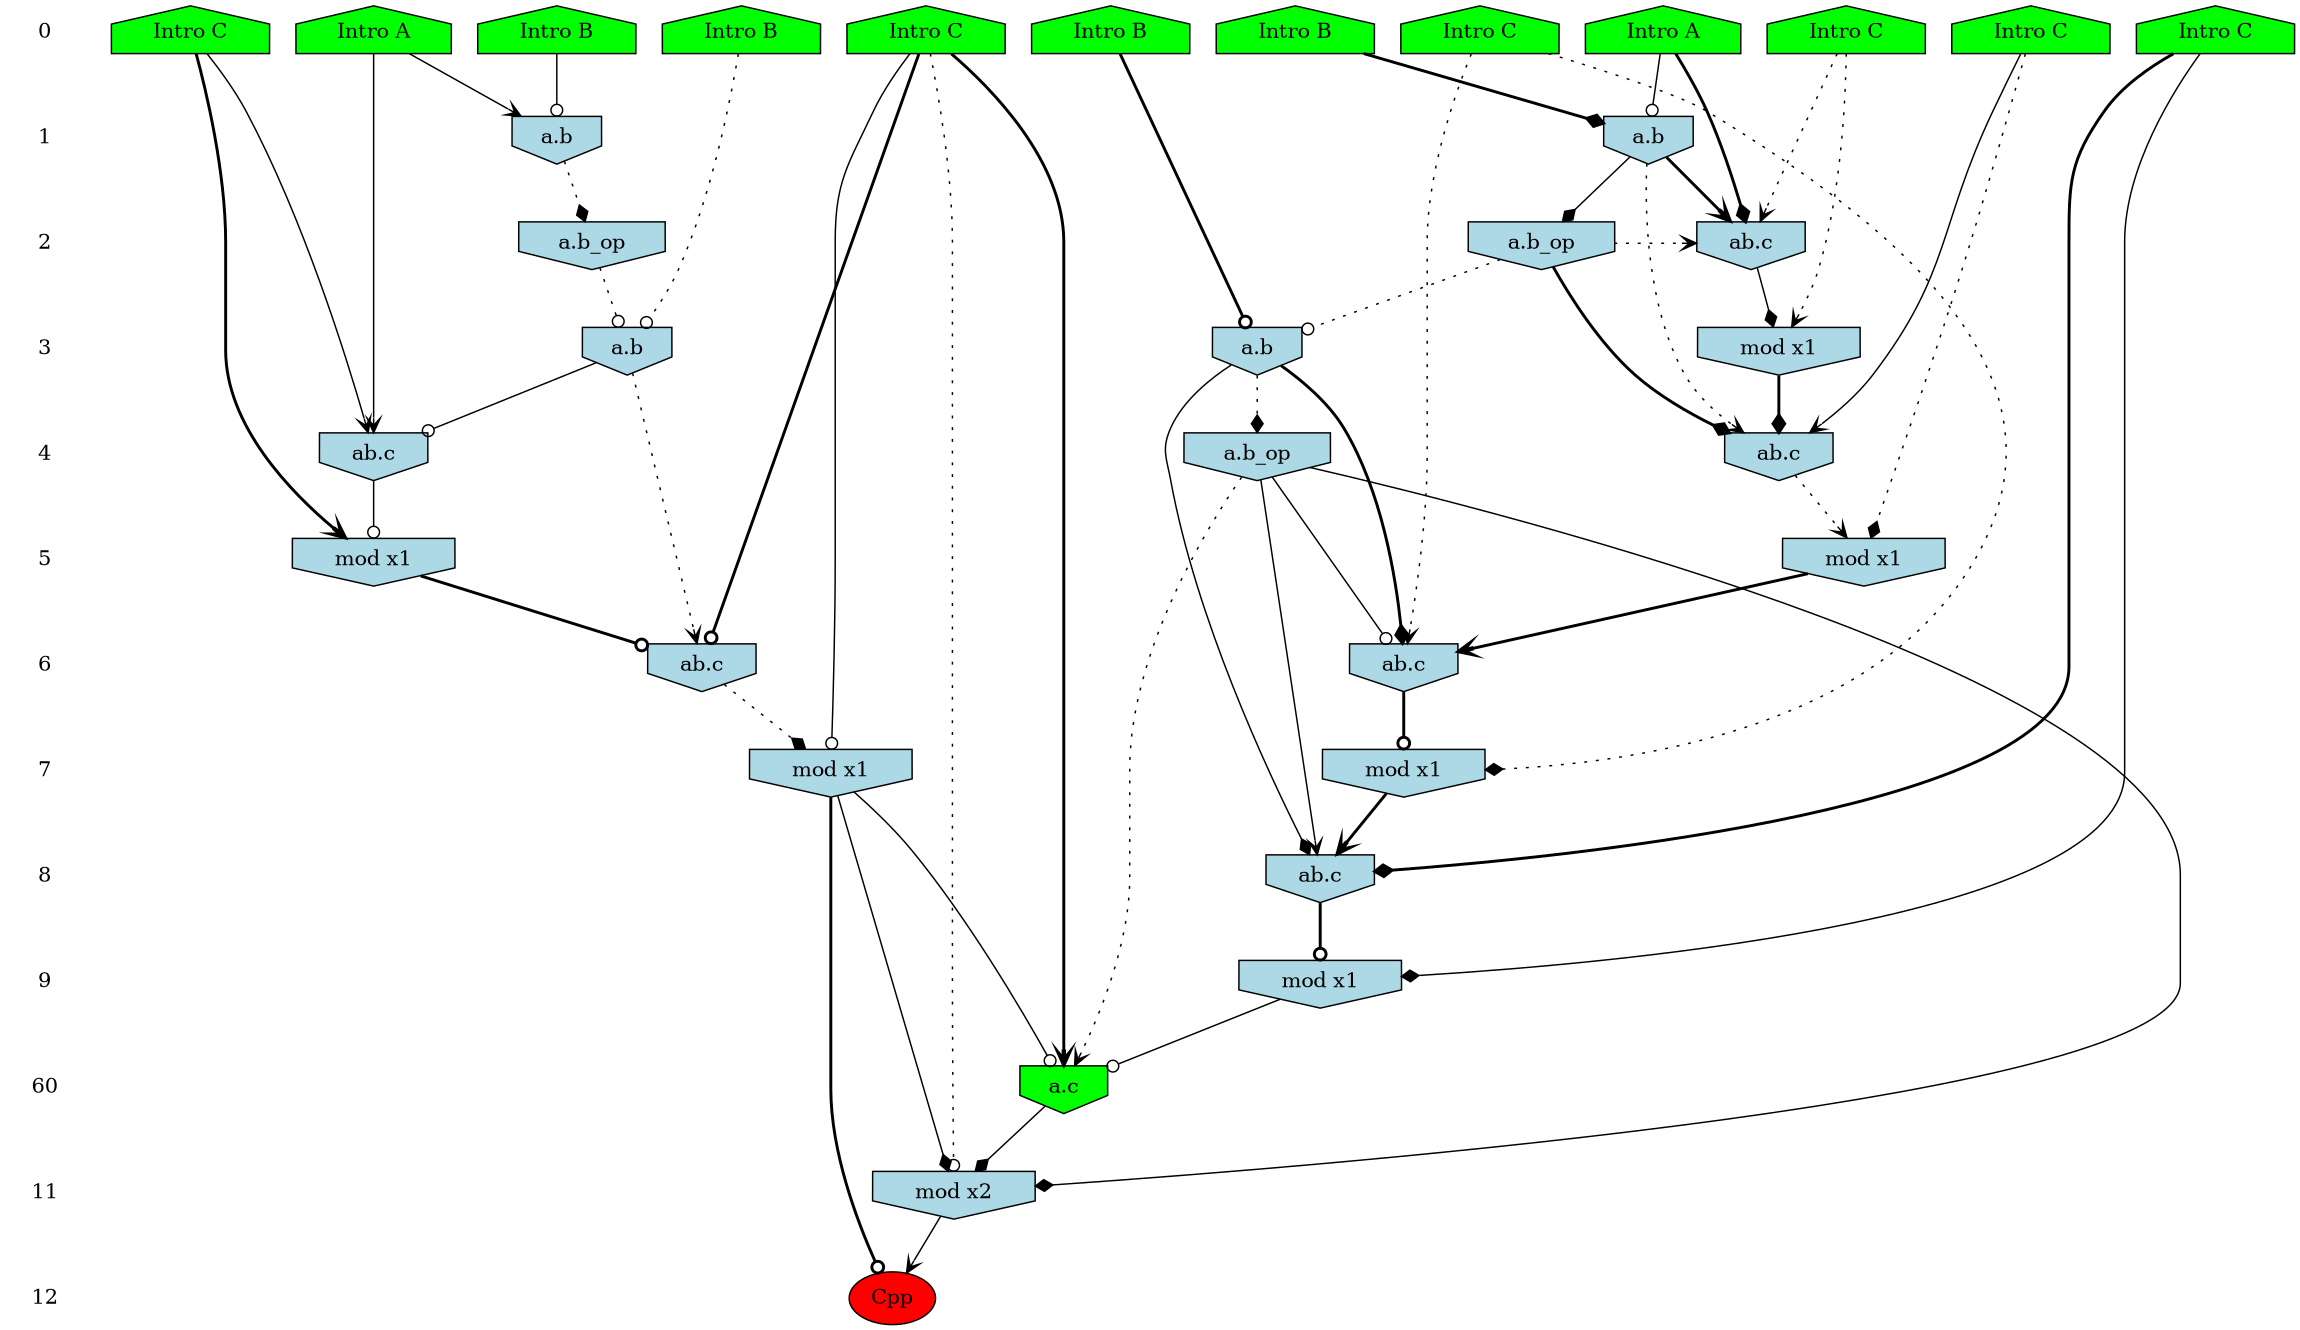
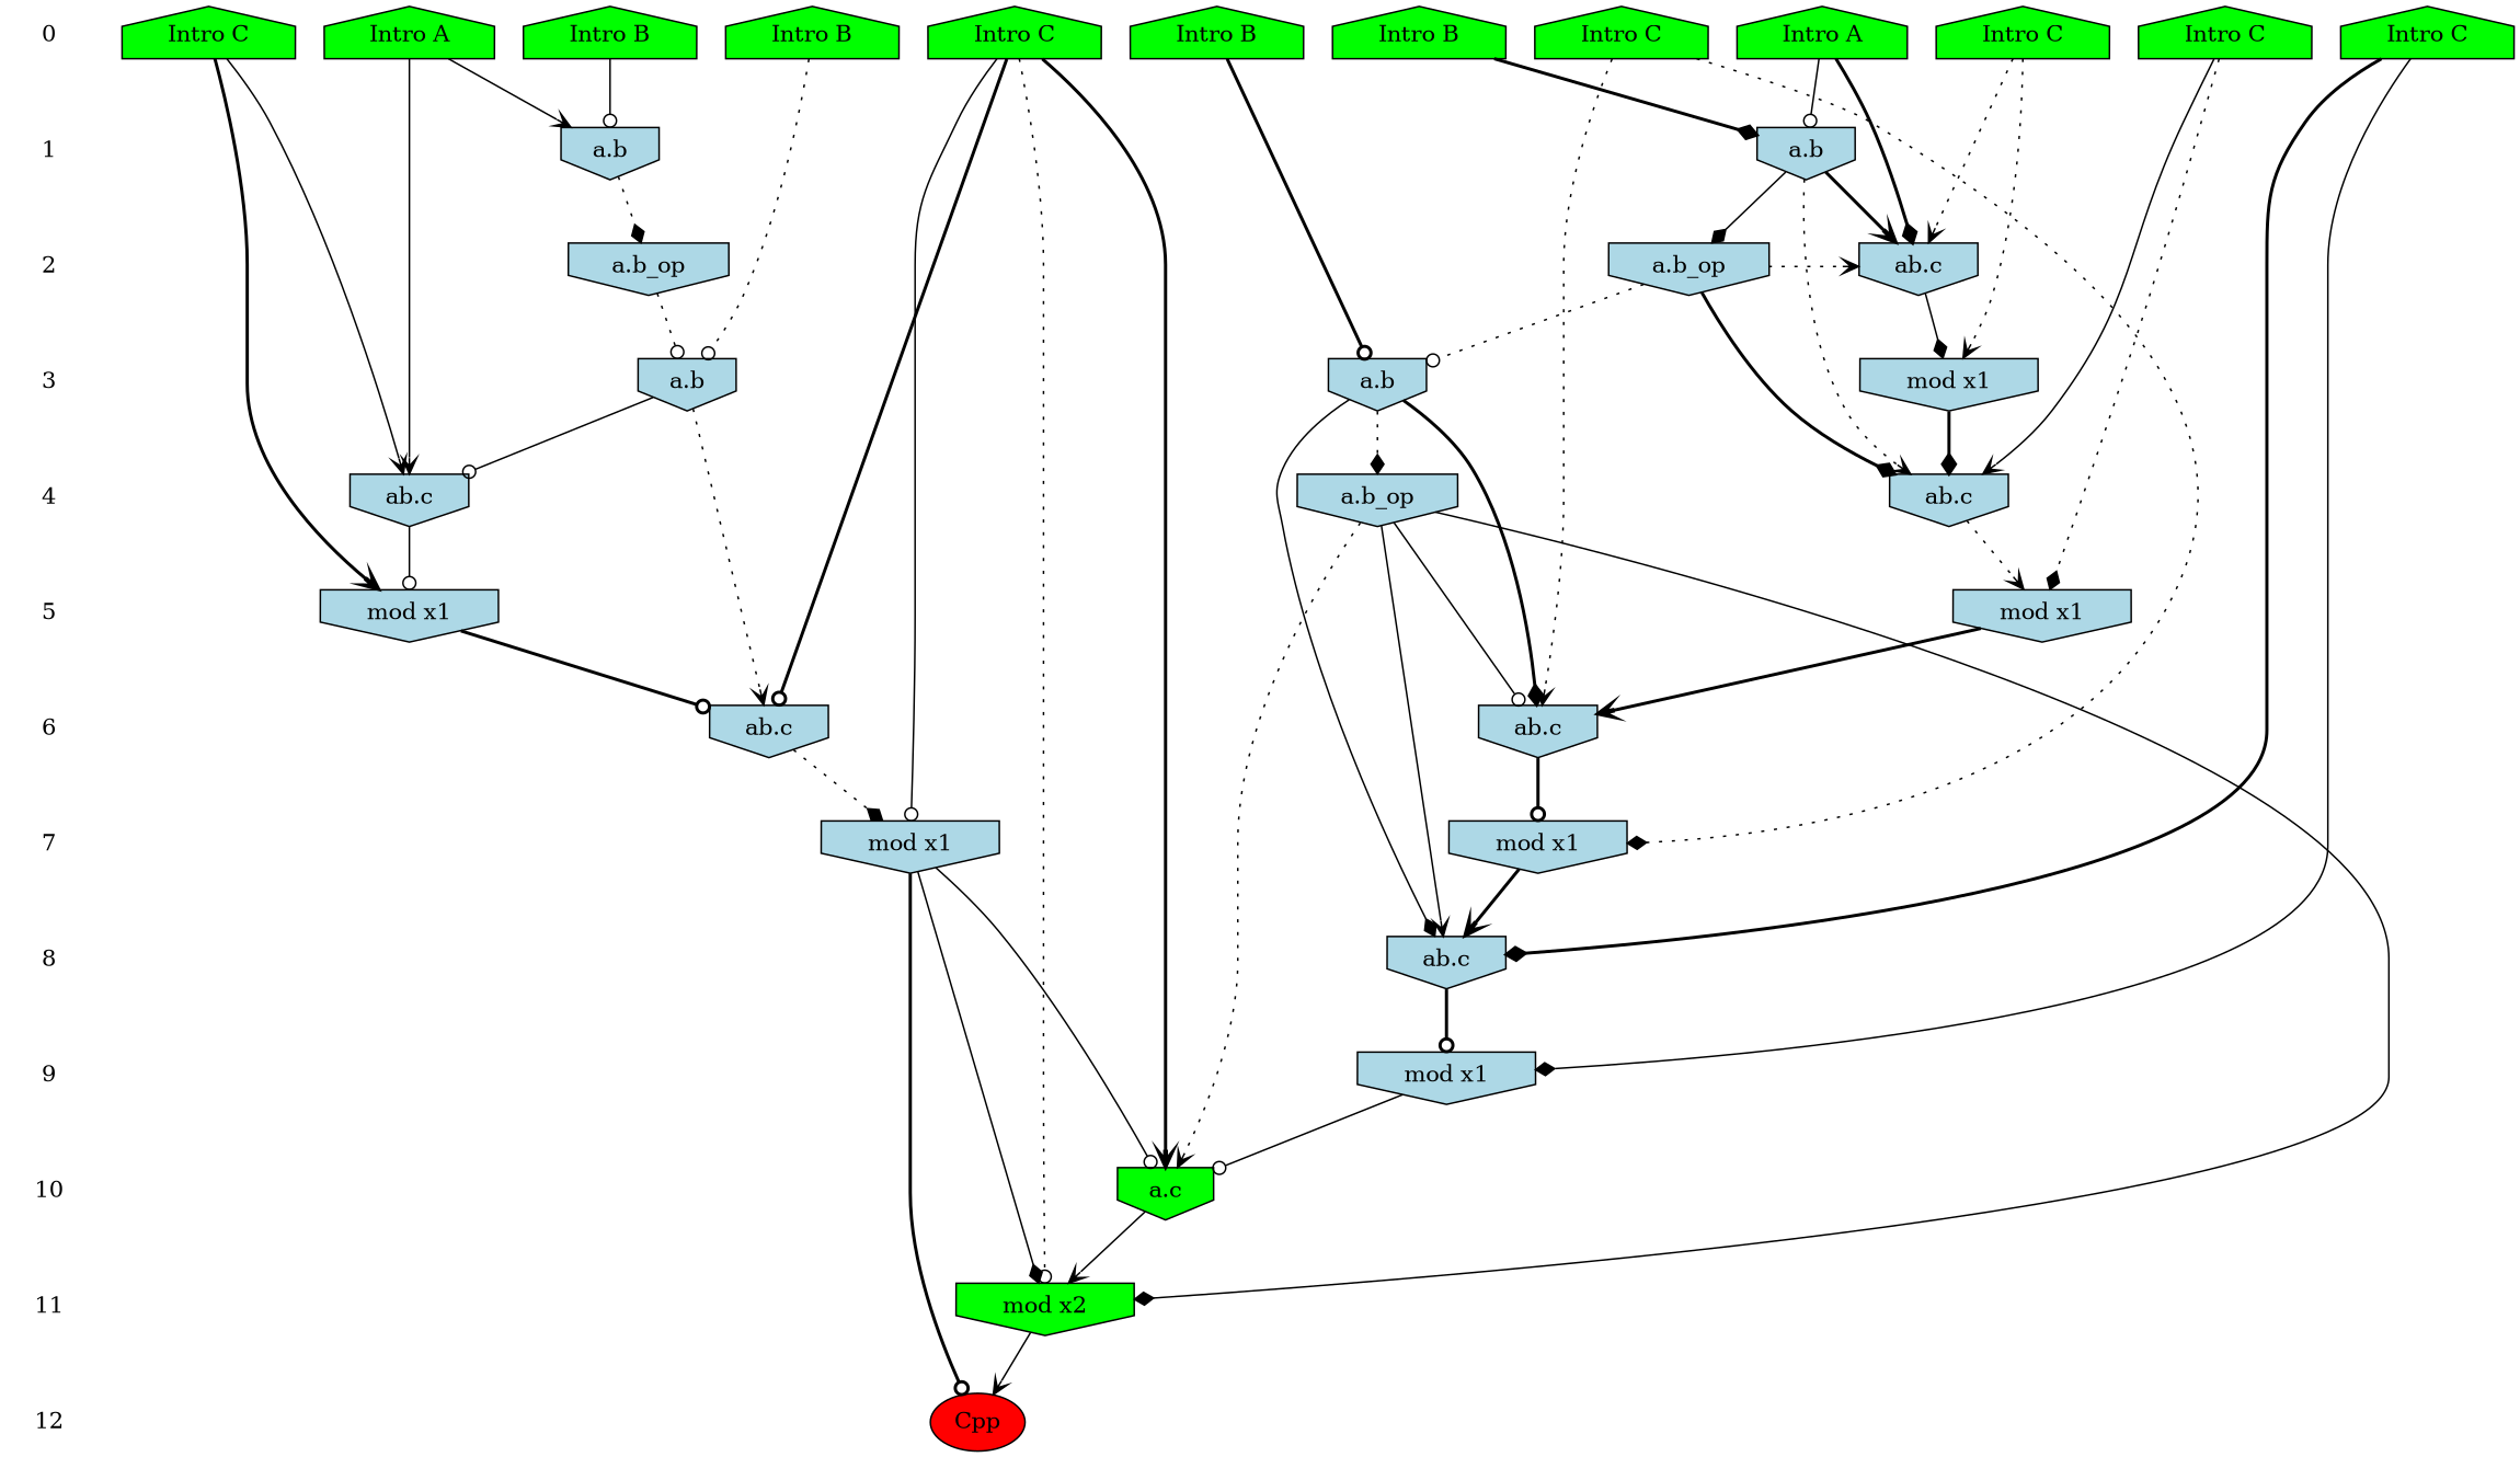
  digraph {
    ranksep=.5
    node [shape=invhouse fillcolor=lightblue style=filled]
    edge [style=solid arrowhead=vee]
    0 [shape=plaintext fillcolor="" style=""]
    n2 [fillcolor=green label="Intro B" shape=house]
    n3 [fillcolor=green label="Intro B" shape=house]
    n4 [fillcolor=green label="Intro B" shape=house]
    n5 [fillcolor=green label="Intro B" shape=house]
    n6 [fillcolor=green label="Intro A" shape=house]
    n7 [fillcolor=green label="Intro A" shape=house]
    n8 [fillcolor=green label="Intro C" shape=house]
    n9 [fillcolor=green label="Intro C" shape=house]
    n10 [fillcolor=green label="Intro C" shape=house]
    n11 [fillcolor=green label="Intro C" shape=house]
    n12 [fillcolor=green label="Intro C" shape=house]
    n13 [fillcolor=green label="Intro C" shape=house]
    1 [shape=plaintext fillcolor="" style=""]
    n15 [label="a.b"]
    n16 [label="a.b"]
    2 [shape=plaintext fillcolor="" style=""]
    n18 [label="a.b_op"]
    n19 [label="ab.c"]
    n20 [label="a.b_op"]
    3 [shape=plaintext fillcolor="" style=""]
    n22 [label="mod x1"]
    n23 [label="a.b"]
    n24 [label="a.b"]
    4 [shape=plaintext fillcolor="" style=""]
    n26 [label="ab.c"]
    n27 [label="ab.c"]
    n28 [label="a.b_op"]
    5 [shape=plaintext fillcolor="" style=""]
    n30 [label="mod x1"]
    n31 [label="mod x1"]
    6 [shape=plaintext fillcolor="" style=""]
    n33 [label="ab.c"]
    n34 [label="ab.c"]
    7 [shape=plaintext fillcolor="" style=""]
    n36 [label="mod x1"]
    n37 [label="mod x1"]
    8 [shape=plaintext fillcolor="" style=""]
    n39 [label="ab.c"]
    9 [shape=plaintext fillcolor="" style=""]
    n41 [label="mod x1"]
-   10 [shape=plaintext label=60 fillcolor="" style=""]
+   10 [shape=plaintext fillcolor="" style=""]
    n43 [fillcolor=green label="a.c"]
    11 [shape=plaintext fillcolor="" style=""]
-   n45 [label="mod x2"]
+   n45 [fillcolor=green label="mod x2"]
    12 [shape=plaintext fillcolor="" style=""]
    n47 [fillcolor=red label=Cpp shape=""]
    subgraph sub_1 {
      rank=same
      0
      n2
      n3
      n4
      n5
      n6
      n7
      n8
      n9
      n10
      n11
      n12
      n13
    }
    subgraph sub_2 {
      rank=same
      1
      n15
      n16
    }
    subgraph sub_3 {
      rank=same
      2
      n18
      n19
      n20
    }
    subgraph sub_4 {
      rank=same
      3
      n22
      n23
      n24
    }
    subgraph sub_5 {
      rank=same
      4
      n26
      n27
      n28
    }
    subgraph sub_6 {
      rank=same
      5
      n30
      n31
    }
    subgraph sub_7 {
      rank=same
      6
      n33
      n34
    }
    subgraph sub_8 {
      rank=same
      7
      n36
      n37
    }
    subgraph sub_9 {
      rank=same
      8
      n39
    }
    subgraph sub_10 {
      rank=same
      9
      n41
    }
    subgraph sub_11 {
      rank=same
      10
      n43
    }
    subgraph sub_12 {
      rank=same
      11
      n45
    }
    subgraph sub_13 {
      rank=same
      12
      n47
    }
    0 -> 1 [style=invis arrowhead=""]
    n2 -> n23 [arrowhead=odot style=dotted]
    n3 -> n15 [arrowhead=odot]
    n4 -> n24 [arrowhead=odot style=bold]
    n5 -> n16 [arrowhead=diamond style=bold]
    n6 -> n15
    n6 -> n27
    n7 -> n16 [arrowhead=odot]
    n7 -> n19 [arrowhead=diamond style=bold]
    n8 -> n34 [arrowhead=odot style=bold]
    n8 -> n37 [arrowhead=odot]
    n8 -> n43 [style=bold]
    n8 -> n45 [arrowhead=odot style=dotted]
    n9 -> n19 [style=dotted]
    n9 -> n22 [style=dotted]
    n10 -> n39 [arrowhead=diamond style=bold]
    n10 -> n41 [arrowhead=diamond]
    n11 -> n27
    n11 -> n31 [style=bold]
    n12 -> n33 [style=dotted]
    n12 -> n36 [arrowhead=diamond style=dotted]
    n13 -> n26
    n13 -> n30 [arrowhead=diamond style=dotted]
    1 -> 2 [style=invis arrowhead=""]
    n15 -> n18 [arrowhead=diamond style=dotted]
    n16 -> n19 [style=bold]
    n16 -> n20 [arrowhead=diamond]
    n16 -> n26 [style=dotted]
    2 -> 3 [style=invis arrowhead=""]
    n18 -> n23 [arrowhead=odot style=dotted]
    n19 -> n22 [arrowhead=diamond]
    n20 -> n19 [style=dotted]
    n20 -> n24 [arrowhead=odot style=dotted]
    n20 -> n26 [arrowhead=diamond style=bold]
    3 -> 4 [style=invis arrowhead=""]
    n22 -> n26 [arrowhead=diamond style=bold]
    n23 -> n27 [arrowhead=odot]
    n23 -> n34 [style=dotted]
    n24 -> n28 [arrowhead=diamond style=dotted]
    n24 -> n33 [arrowhead=diamond style=bold]
    n24 -> n39 [arrowhead=diamond]
    4 -> 5 [style=invis arrowhead=""]
    n26 -> n30 [style=dotted]
    n27 -> n31 [arrowhead=odot]
    n28 -> n33 [arrowhead=odot]
    n28 -> n39
    n28 -> n43 [style=dotted]
    n28 -> n45 [arrowhead=diamond]
    5 -> 6 [style=invis arrowhead=""]
    n30 -> n33 [style=bold]
    n31 -> n34 [arrowhead=odot style=bold]
    6 -> 7 [style=invis arrowhead=""]
    n33 -> n36 [arrowhead=odot style=bold]
    n34 -> n37 [arrowhead=diamond style=dotted]
    7 -> 8 [style=invis arrowhead=""]
    n36 -> n39 [style=bold]
    n37 -> n43 [arrowhead=odot]
    n37 -> n45 [arrowhead=diamond]
    n37 -> n47 [arrowhead=odot style=bold]
    8 -> 9 [style=invis arrowhead=""]
    n39 -> n41 [arrowhead=odot style=bold]
    9 -> 10 [style=invis arrowhead=""]
    n41 -> n43 [arrowhead=odot]
    10 -> 11 [style=invis arrowhead=""]
-   n43 -> n45 [arrowhead=diamond]
+   n43 -> n45
    11 -> 12 [style=invis arrowhead=""]
    n45 -> n47
  }
